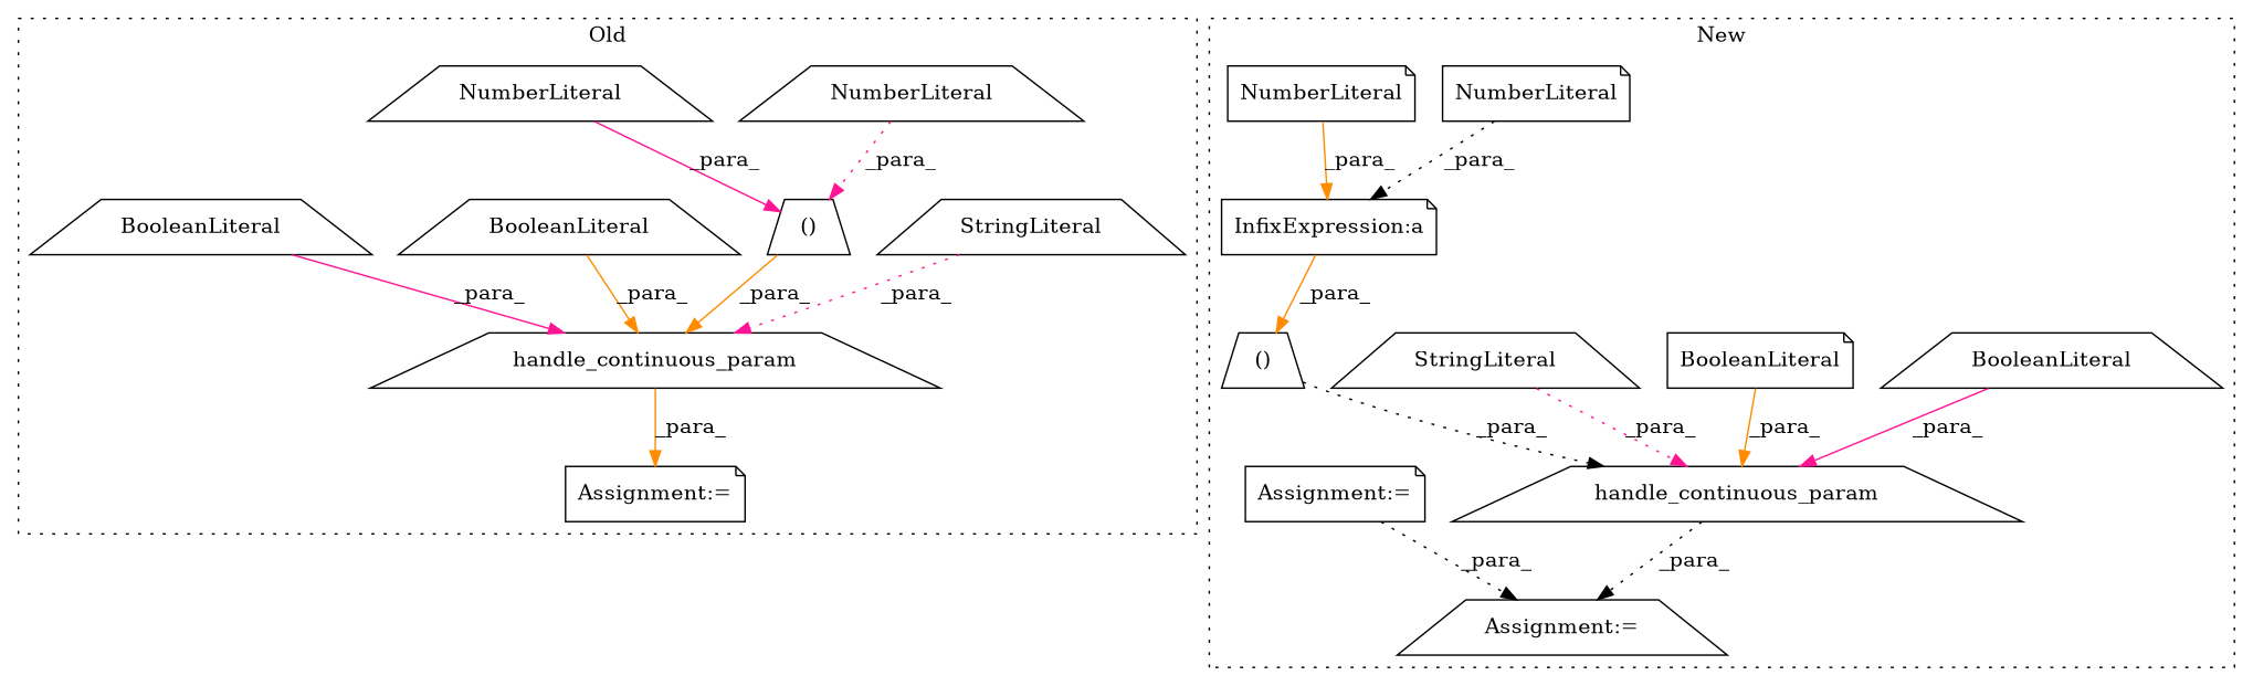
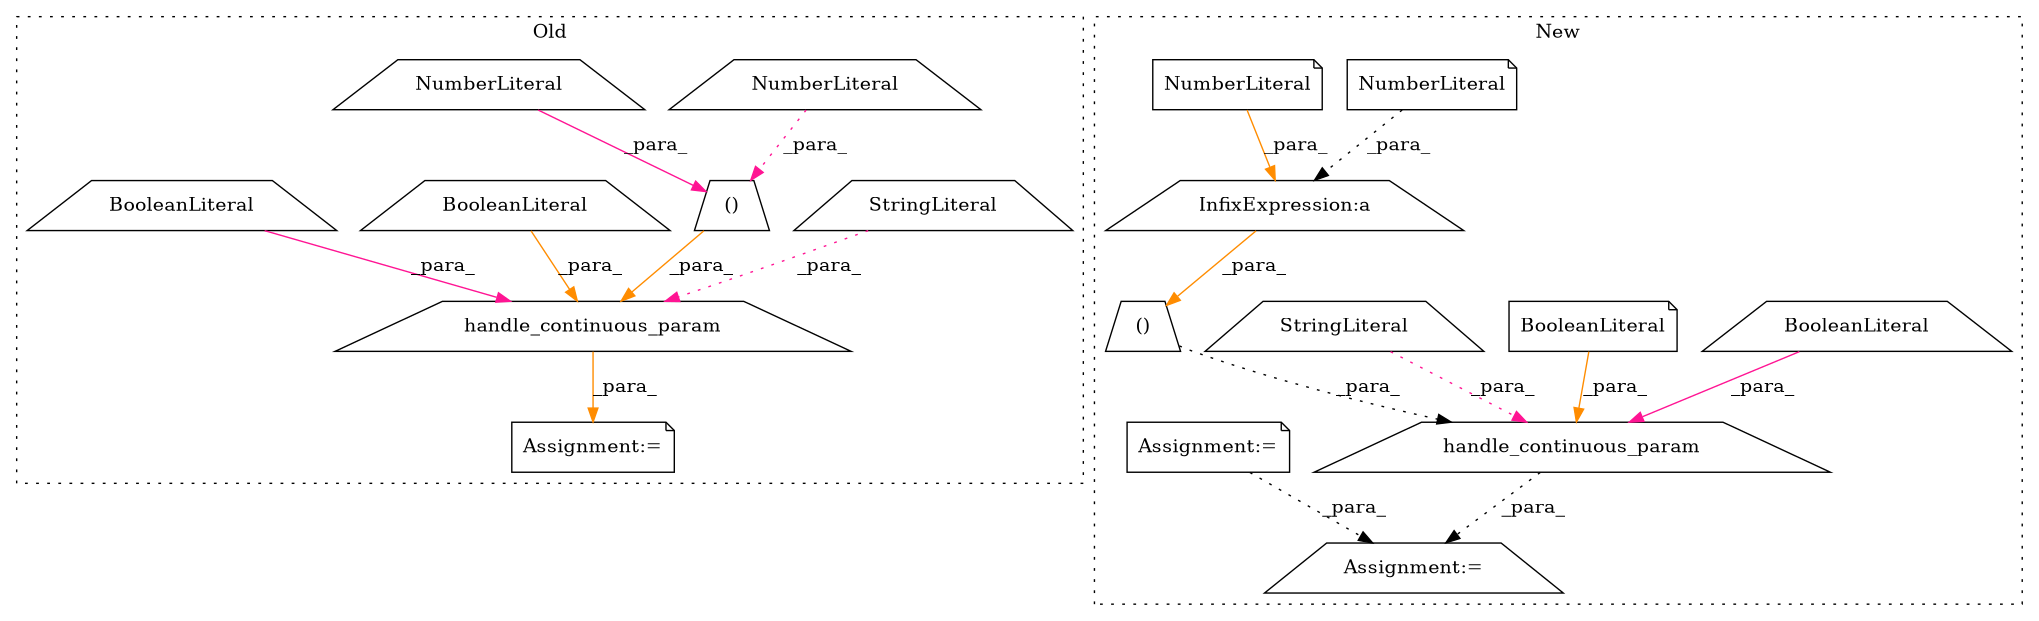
  digraph {
    node [a=34 l=1 s=7889 shape=trapezium]
    edge [color=darkorange style=solid]
    n1 [a=32 l="24,1" label=handle_continuous_param s="7844,7917"]
    n2 [a=45 l=8 label=StringLiteral s=7875]
    n3 [a=7 label="Assignment:=" s=7731 shape=note]
    n4 [a=106 l=17 label="()"]
    n5 [label=NumberLiteral]
    n6 [l=3 label=NumberLiteral s=7903]
    n7 [a=9 l=4 label=BooleanLiteral s=7913]
    n8 [a=9 l=4 label=BooleanLiteral s=7908]
    n9 [a=32 l="24,1" label=handle_continuous_param s="17198,17302"]
    n10 [a=9 l=4 label=BooleanLiteral s=17293]
    n11 [a=9 l=4 label=BooleanLiteral s=17298 shape=note]
    n12 [a=106 l=42 label="()" s=17249]
    n13 [a=45 l=11 label=StringLiteral s=17232]
    n14 [a=7 label="Assignment:=" s=17319]
-   n15 [a=27 l=3 label="InfixExpression:a" s=17281 shape=note]
+   n15 [a=27 l=3 label="InfixExpression:a" s=17281]
    n16 [l=6 label=NumberLiteral s=17284 shape=note]
    n17 [l=3 label=NumberLiteral s=17278 shape=note]
    n18 [a=7 label="Assignment:=" s=17002 shape=note]
    subgraph cluster_1 {
      label=Old
      style=dotted
      n1
      n2
      n3
      n4
      n5
      n6
      n7
      n8
    }
    subgraph cluster_2 {
      label=New
      style=dotted
      n9
      n10
      n11
      n12
      n13
      n14
      n15
      n16
      n17
      n18
    }
    n1 -> n3 [label=_para_]
    n2 -> n1 [label=_para_ color=deeppink style=dotted]
    n4 -> n1 [label=_para_]
    n5 -> n4 [label=_para_ color=deeppink style=dotted]
    n6 -> n4 [label=_para_ color=deeppink]
    n7 -> n1 [label=_para_]
    n8 -> n1 [label=_para_ color=deeppink]
    n9 -> n14 [label=_para_ color=black style=dotted]
    n10 -> n9 [label=_para_ color=deeppink]
    n11 -> n9 [label=_para_]
    n12 -> n9 [label=_para_ color=black style=dotted]
    n13 -> n9 [label=_para_ color=deeppink style=dotted]
    n15 -> n12 [label=_para_]
    n16 -> n15 [label=_para_ color=black style=dotted]
    n17 -> n15 [label=_para_]
    n18 -> n14 [label=_para_ color=black style=dotted]
  }
